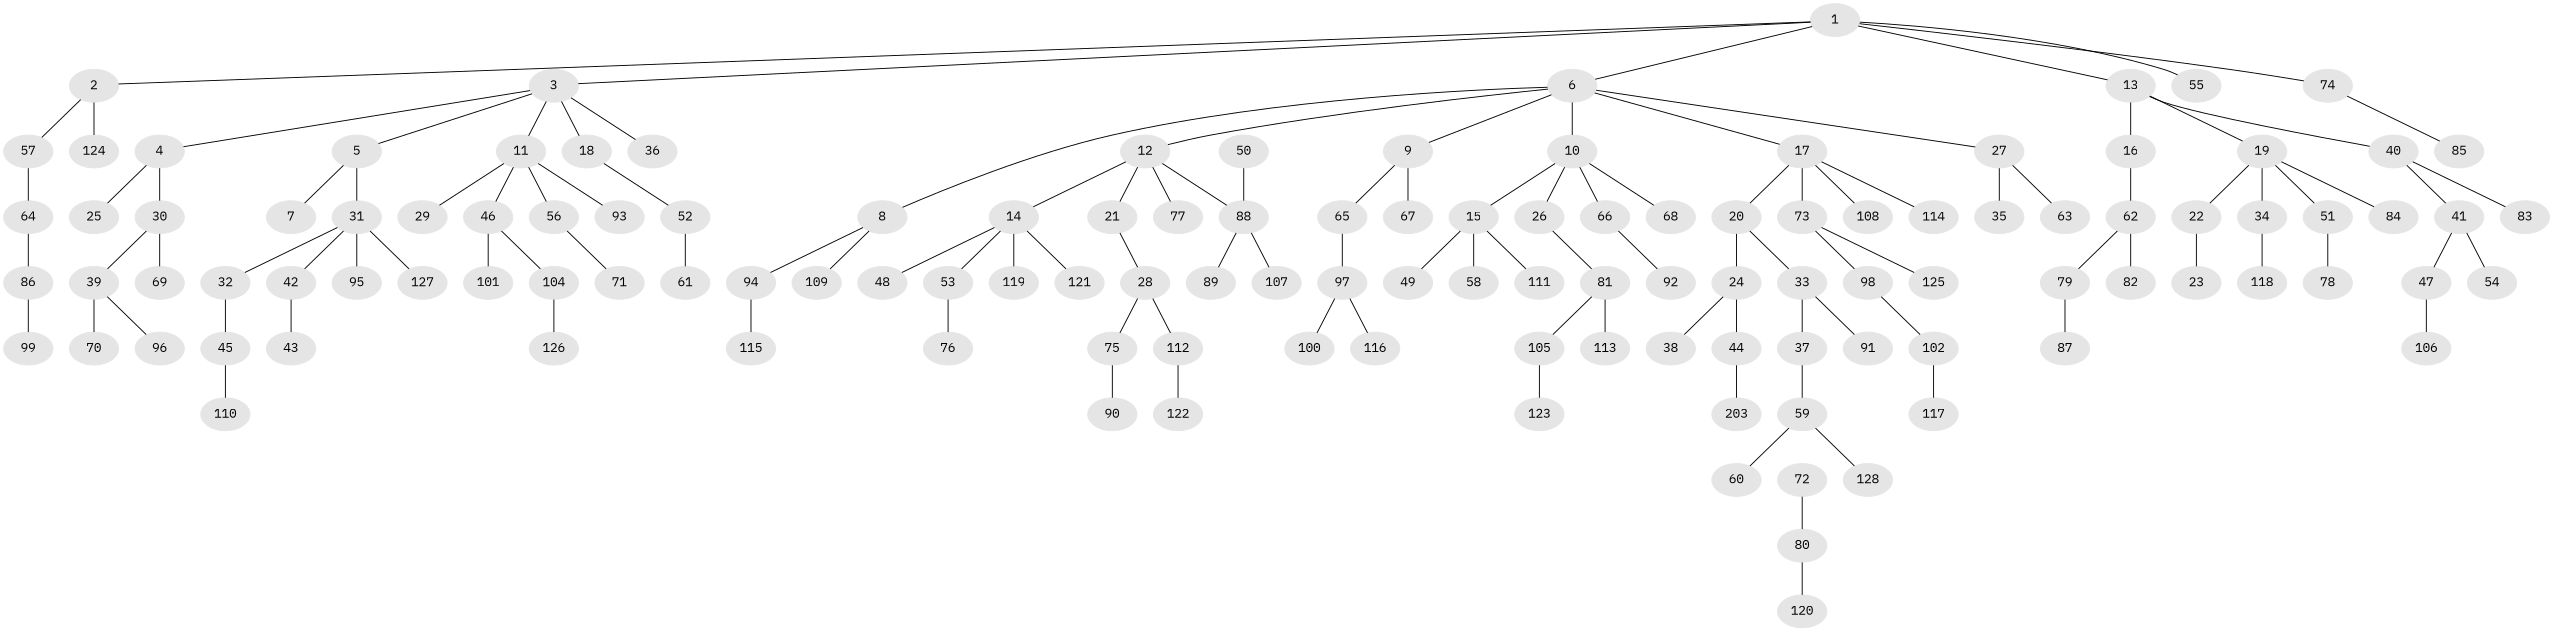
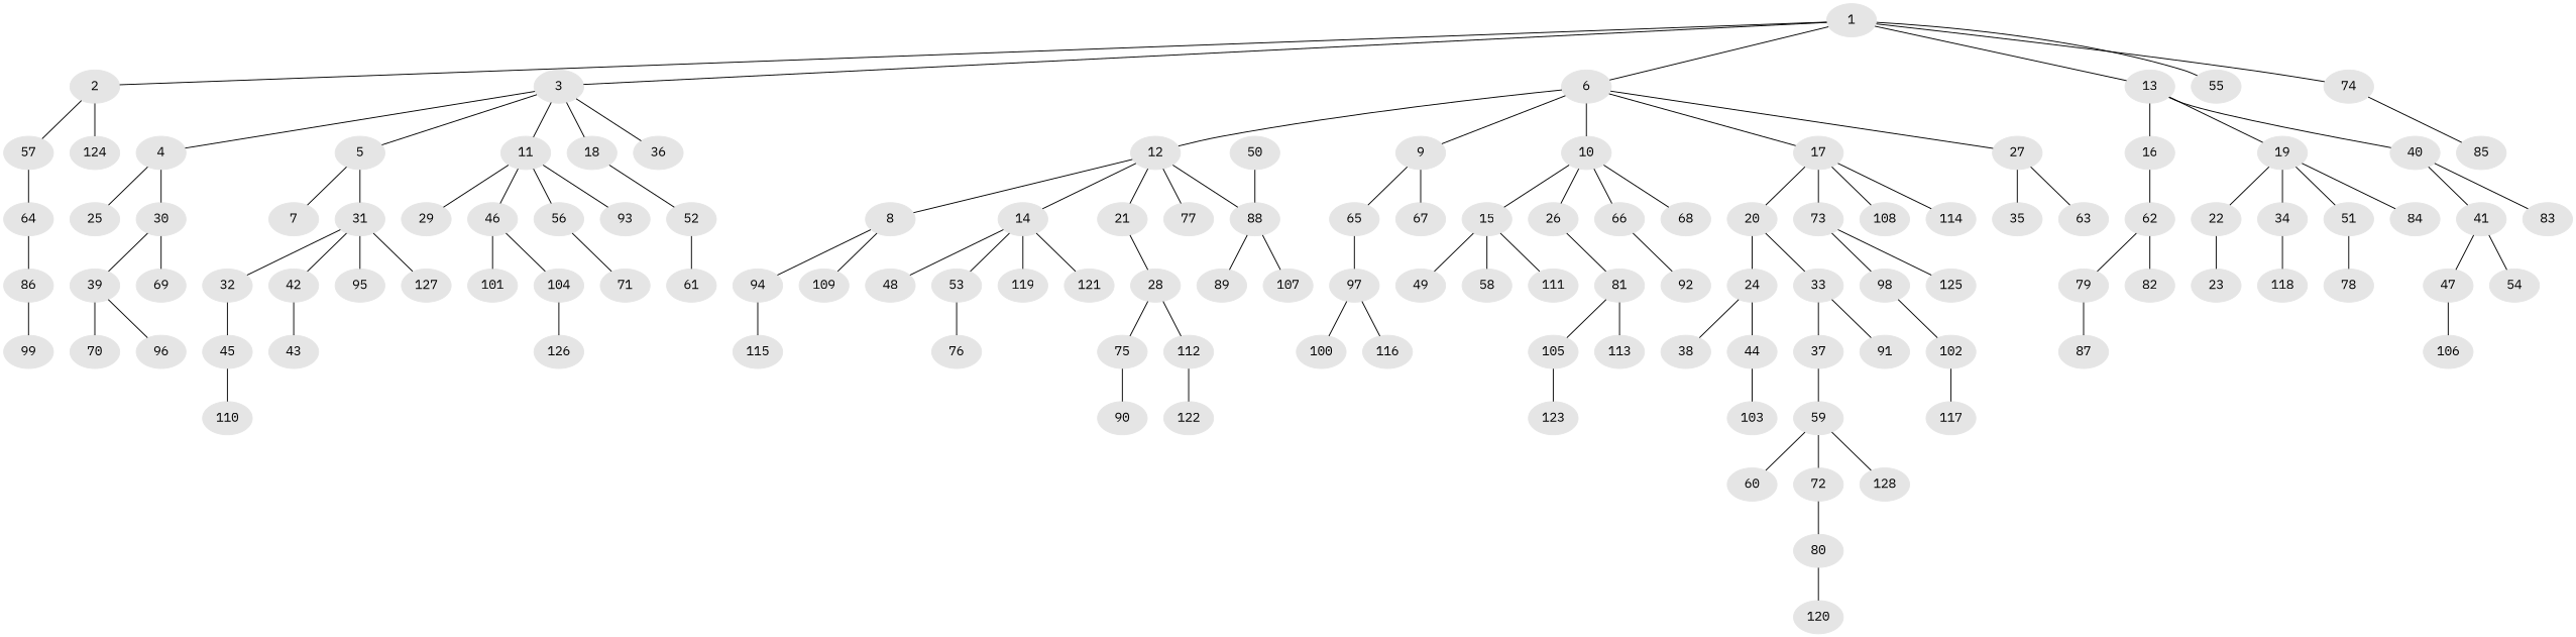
  graph {
    fontname="IBM Plex Mono"
    node [color=gray90 fontname="IBM Plex Mono" style=filled]
    edge [fontname="IBM Plex Mono"]
    1
    2
    3
    6
    13
    55
    74
    57
    124
    4
    5
    11
    18
    36
    8
    9
    10
    12
    17
    27
    16
    19
    40
    85
    64
    25
    30
    7
    31
    29
    46
    56
    93
    52
    39
    69
    32
    42
    95
    127
    94
    109
    65
    67
    15
    26
    66
    68
    14
    21
    77
    88
    20
    73
    108
    114
    35
    63
    115
    97
    49
    58
    111
    81
    92
    101
    104
    71
    48
    53
    119
    121
    28
    50
    62
    22
    34
    51
    84
    41
    83
    76
    79
    82
    24
    33
    98
    125
    61
    23
    118
    78
    38
    44
    37
    91
    75
    112
-   103 [label=203]
+   103
    105
    113
    90
    122
    70
    96
    45
    43
    110
    59
    60
    72
    128
    47
    54
    106
    126
    89
    107
    86
    80
    87
    99
    100
    116
    120
    102
    123
    117
    1 -- 2
    1 -- 3
    1 -- 6
    1 -- 13
    1 -- 55
    1 -- 74
    2 -- 57
    2 -- 124
    3 -- 4
    3 -- 5
    3 -- 11
    3 -- 18
    3 -- 36
-   6 -- 8
+   12 -- 8
    6 -- 9
    6 -- 10
    6 -- 12
    6 -- 17
    6 -- 27
    13 -- 16
    13 -- 19
    13 -- 40
    74 -- 85
    57 -- 64
    4 -- 25
    4 -- 30
    5 -- 7
    5 -- 31
    11 -- 29
    11 -- 46
    11 -- 56
    11 -- 93
    18 -- 52
    8 -- 94
    8 -- 109
    9 -- 65
    9 -- 67
    10 -- 15
    10 -- 26
    10 -- 66
    10 -- 68
    12 -- 14
    12 -- 21
    12 -- 77
    12 -- 88
    17 -- 20
    17 -- 73
    17 -- 108
    17 -- 114
    27 -- 35
    27 -- 63
    16 -- 62
    19 -- 22
    19 -- 34
    19 -- 51
    19 -- 84
    40 -- 41
    40 -- 83
    64 -- 86
    30 -- 39
    30 -- 69
    31 -- 32
    31 -- 42
    31 -- 95
    31 -- 127
    46 -- 101
    46 -- 104
    56 -- 71
    52 -- 61
    39 -- 70
    39 -- 96
    32 -- 45
    42 -- 43
    94 -- 115
    65 -- 97
    15 -- 49
    15 -- 58
    15 -- 111
    26 -- 81
    66 -- 92
    14 -- 48
    14 -- 53
    14 -- 119
    14 -- 121
    21 -- 28
    88 -- 89
    88 -- 107
    20 -- 24
    20 -- 33
    73 -- 98
    73 -- 125
    97 -- 100
    97 -- 116
    81 -- 105
    81 -- 113
    104 -- 126
    53 -- 76
    28 -- 75
    28 -- 112
    50 -- 88
    62 -- 79
    62 -- 82
    22 -- 23
    34 -- 118
    51 -- 78
    41 -- 47
    41 -- 54
    79 -- 87
    24 -- 38
    24 -- 44
    33 -- 37
    33 -- 91
    98 -- 102
    44 -- 103
    37 -- 59
    75 -- 90
    112 -- 122
    105 -- 123
    45 -- 110
    59 -- 60
+   59 -- 72
    59 -- 128
    72 -- 80
    47 -- 106
    86 -- 99
    80 -- 120
    102 -- 117
  }
